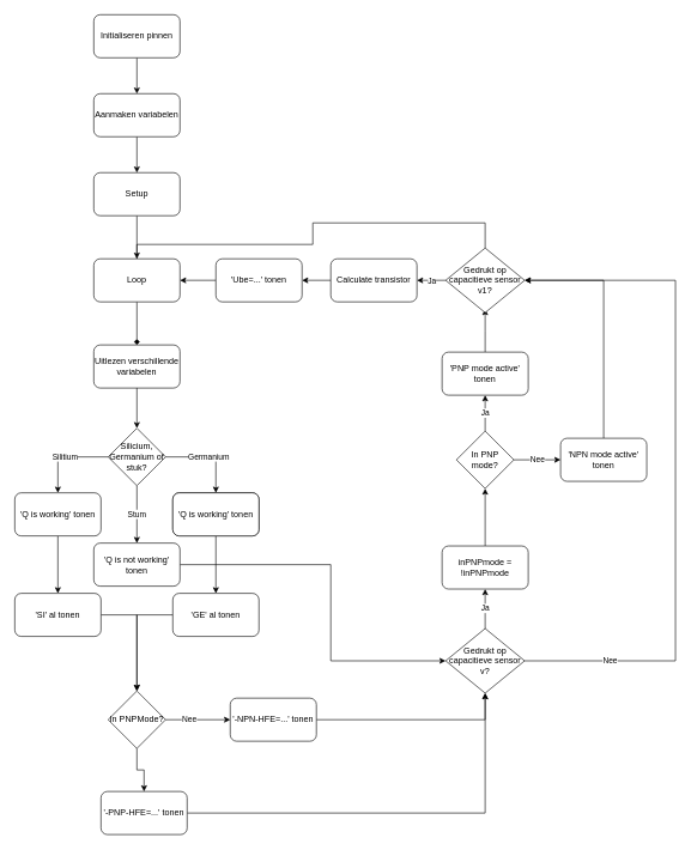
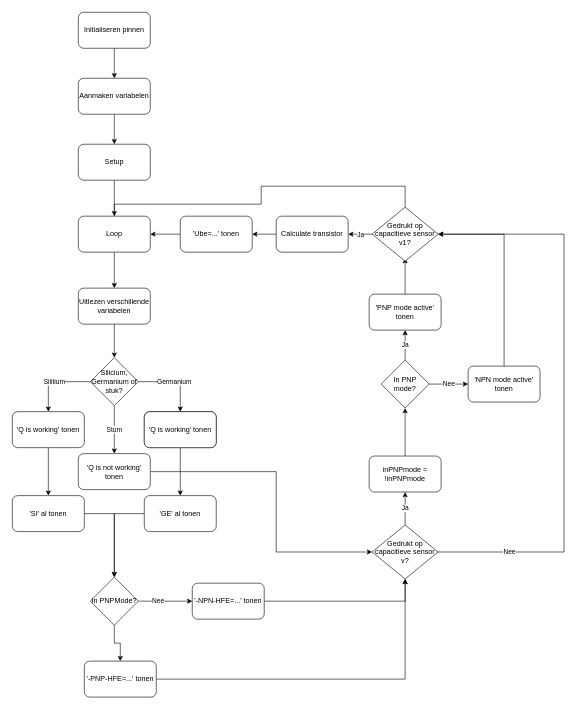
  <mxCell id="0" />
  <mxCell id="1" parent="0" />
  <mxCell id="2" style="edgeStyle=orthogonalEdgeStyle;rounded=0;orthogonalLoop=1;jettySize=auto;html=1;entryX=0.5;entryY=0;entryDx=0;entryDy=0;" parent="1" source="3" target="5" edge="1"><mxGeometry relative="1" as="geometry" /></mxCell>
  <mxCell id="3" value="Initialiseren pinnen" style="rounded=1;whiteSpace=wrap;html=1;" parent="1" vertex="1"><mxGeometry x="130" y="20" width="120" height="60" as="geometry" /></mxCell>
  <mxCell id="4" style="edgeStyle=orthogonalEdgeStyle;rounded=0;orthogonalLoop=1;jettySize=auto;html=1;" parent="1" source="5" target="7" edge="1"><mxGeometry relative="1" as="geometry" /></mxCell>
  <mxCell id="5" value="Aanmaken variabelen" style="rounded=1;whiteSpace=wrap;html=1;" parent="1" vertex="1"><mxGeometry x="130" y="130" width="120" height="60" as="geometry" /></mxCell>
  <mxCell id="6" style="edgeStyle=orthogonalEdgeStyle;rounded=0;orthogonalLoop=1;jettySize=auto;html=1;entryX=0.5;entryY=0;entryDx=0;entryDy=0;endArrow=none;" parent="1" source="7" target="9" edge="1"><mxGeometry relative="1" as="geometry" /></mxCell>
  <mxCell id="7" value="Setup" style="rounded=1;whiteSpace=wrap;html=1;" parent="1" vertex="1"><mxGeometry x="130" y="240" width="120" height="60" as="geometry" /></mxCell>
- <mxCell id="8" style="edgeStyle=orthogonalEdgeStyle;rounded=0;orthogonalLoop=1;jettySize=auto;html=1;entryX=0.5;entryY=0;entryDx=0;entryDy=0;endArrow=diamond;" parent="1" source="9" target="11" edge="1"><mxGeometry relative="1" as="geometry" /></mxCell>
+ <mxCell id="8" style="edgeStyle=orthogonalEdgeStyle;rounded=0;orthogonalLoop=1;jettySize=auto;html=1;entryX=0.5;entryY=0;entryDx=0;entryDy=0;" parent="1" source="9" target="11" edge="1"><mxGeometry relative="1" as="geometry" /></mxCell>
  <mxCell id="9" value="Loop" style="rounded=1;whiteSpace=wrap;html=1;" parent="1" vertex="1"><mxGeometry x="130" y="360" width="120" height="60" as="geometry" /></mxCell>
  <mxCell id="10" style="edgeStyle=orthogonalEdgeStyle;rounded=0;orthogonalLoop=1;jettySize=auto;html=1;" edge="1" parent="1" source="11" target="43"><mxGeometry relative="1" as="geometry" /></mxCell>
  <mxCell id="11" value="Uitlezen verschillende variabelen" style="rounded=1;whiteSpace=wrap;html=1;" parent="1" vertex="1"><mxGeometry x="130" y="480" width="120" height="60" as="geometry" /></mxCell>
  <mxCell id="12" style="edgeStyle=orthogonalEdgeStyle;rounded=0;orthogonalLoop=1;jettySize=auto;html=1;" parent="1" source="15" target="19" edge="1"><mxGeometry relative="1" as="geometry"><mxPoint x="310" y="1002" as="targetPoint" /></mxGeometry></mxCell>
  <mxCell id="13" value="&lt;div&gt;Nee&lt;/div&gt;" style="edgeLabel;html=1;align=center;verticalAlign=middle;resizable=0;points=[];" parent="12" connectable="0" vertex="1"><mxGeometry x="-0.282" y="1" relative="1" as="geometry"><mxPoint as="offset" /></mxGeometry></mxCell>
  <mxCell id="14" style="edgeStyle=orthogonalEdgeStyle;rounded=0;orthogonalLoop=1;jettySize=auto;html=1;" edge="1" parent="1" source="15" target="17"><mxGeometry relative="1" as="geometry" /></mxCell>
  <mxCell id="15" value="In PNPMode?" style="rhombus;whiteSpace=wrap;html=1;" parent="1" vertex="1"><mxGeometry x="150" y="962" width="80" height="80" as="geometry" /></mxCell>
  <mxCell id="16" style="edgeStyle=orthogonalEdgeStyle;rounded=0;orthogonalLoop=1;jettySize=auto;html=1;entryX=0.5;entryY=1;entryDx=0;entryDy=0;" parent="1" source="17" target="22" edge="1"><mxGeometry relative="1" as="geometry" /></mxCell>
  <mxCell id="17" value="'-PNP-HFE=...' tonen" style="rounded=1;whiteSpace=wrap;html=1;" parent="1" vertex="1"><mxGeometry x="140" y="1102" width="120" height="60" as="geometry" /></mxCell>
  <mxCell id="18" style="edgeStyle=orthogonalEdgeStyle;rounded=0;orthogonalLoop=1;jettySize=auto;html=1;" parent="1" source="19" target="22" edge="1"><mxGeometry relative="1" as="geometry" /></mxCell>
  <mxCell id="19" value="'-NPN-HFE=...' tonen" style="rounded=1;whiteSpace=wrap;html=1;" parent="1" vertex="1"><mxGeometry x="320" y="972" width="120" height="60" as="geometry" /></mxCell>
  <mxCell id="20" value="Ja" style="edgeStyle=orthogonalEdgeStyle;rounded=0;orthogonalLoop=1;jettySize=auto;html=1;entryX=0.5;entryY=1;entryDx=0;entryDy=0;" parent="1" source="22" target="24" edge="1"><mxGeometry relative="1" as="geometry" /></mxCell>
  <mxCell id="21" value="Nee" style="edgeStyle=orthogonalEdgeStyle;rounded=0;orthogonalLoop=1;jettySize=auto;html=1;entryX=1;entryY=0.5;entryDx=0;entryDy=0;" parent="1" source="22" target="35" edge="1"><mxGeometry x="-0.749" relative="1" as="geometry"><mxPoint x="715" y="390" as="targetPoint" /><Array as="points"><mxPoint x="940" y="920" /><mxPoint x="940" y="390" /></Array><mxPoint as="offset" /></mxGeometry></mxCell>
  <mxCell id="22" value="Gedrukt op capacitieve sensor v?" style="rhombus;whiteSpace=wrap;html=1;" parent="1" vertex="1"><mxGeometry x="620" y="875" width="110" height="90" as="geometry" /></mxCell>
  <mxCell id="23" style="edgeStyle=orthogonalEdgeStyle;rounded=0;orthogonalLoop=1;jettySize=auto;html=1;" parent="1" source="24" target="27" edge="1"><mxGeometry relative="1" as="geometry" /></mxCell>
  <mxCell id="24" value="&lt;div&gt;inPNPmode = !inPNPmode&lt;br&gt;&lt;/div&gt;" style="rounded=1;whiteSpace=wrap;html=1;" parent="1" vertex="1"><mxGeometry x="615" y="760" width="120" height="60" as="geometry" /></mxCell>
  <mxCell id="25" value="Ja" style="edgeStyle=orthogonalEdgeStyle;rounded=0;orthogonalLoop=1;jettySize=auto;html=1;entryX=0.5;entryY=1;entryDx=0;entryDy=0;" parent="1" source="27" target="29" edge="1"><mxGeometry relative="1" as="geometry" /></mxCell>
  <mxCell id="26" value="Nee" style="edgeStyle=orthogonalEdgeStyle;rounded=0;orthogonalLoop=1;jettySize=auto;html=1;entryX=0;entryY=0.5;entryDx=0;entryDy=0;" parent="1" source="27" target="31" edge="1"><mxGeometry relative="1" as="geometry" /></mxCell>
  <mxCell id="27" value="&lt;div&gt;In PNP &lt;br&gt;&lt;/div&gt;&lt;div&gt;mode?&lt;/div&gt;" style="rhombus;whiteSpace=wrap;html=1;" parent="1" vertex="1"><mxGeometry x="635" y="600" width="80" height="80" as="geometry" /></mxCell>
  <mxCell id="28" style="edgeStyle=orthogonalEdgeStyle;rounded=0;orthogonalLoop=1;jettySize=auto;html=1;" parent="1" source="29" edge="1"><mxGeometry relative="1" as="geometry"><mxPoint x="675" y="430" as="targetPoint" /></mxGeometry></mxCell>
  <mxCell id="29" value="'PNP mode active' tonen" style="rounded=1;whiteSpace=wrap;html=1;" parent="1" vertex="1"><mxGeometry x="615" y="490" width="120" height="60" as="geometry" /></mxCell>
  <mxCell id="30" style="edgeStyle=orthogonalEdgeStyle;rounded=0;orthogonalLoop=1;jettySize=auto;html=1;entryX=1;entryY=0.5;entryDx=0;entryDy=0;" parent="1" source="31" target="35" edge="1"><mxGeometry relative="1" as="geometry"><mxPoint x="715" y="390" as="targetPoint" /><Array as="points"><mxPoint x="840" y="390" /></Array></mxGeometry></mxCell>
  <mxCell id="31" value="'NPN mode active' tonen" style="rounded=1;whiteSpace=wrap;html=1;" parent="1" vertex="1"><mxGeometry x="780" y="610" width="120" height="60" as="geometry" /></mxCell>
  <mxCell id="32" style="edgeStyle=orthogonalEdgeStyle;rounded=0;orthogonalLoop=1;jettySize=auto;html=1;entryX=1;entryY=0.5;entryDx=0;entryDy=0;" parent="1" source="35" target="37" edge="1"><mxGeometry relative="1" as="geometry" /></mxCell>
  <mxCell id="33" value="Ja" style="edgeLabel;html=1;align=center;verticalAlign=middle;resizable=0;points=[];" parent="32" connectable="0" vertex="1"><mxGeometry x="-0.647" relative="1" as="geometry"><mxPoint x="-13" as="offset" /></mxGeometry></mxCell>
  <mxCell id="34" style="edgeStyle=orthogonalEdgeStyle;rounded=0;orthogonalLoop=1;jettySize=auto;html=1;entryX=0.5;entryY=0;entryDx=0;entryDy=0;" parent="1" source="35" target="9" edge="1"><mxGeometry relative="1" as="geometry"><Array as="points"><mxPoint x="675" y="310" /><mxPoint x="435" y="310" /><mxPoint x="435" y="340" /><mxPoint x="190" y="340" /></Array></mxGeometry></mxCell>
  <mxCell id="35" value="Gedrukt op capacitieve sensor v1?" style="rhombus;whiteSpace=wrap;html=1;" parent="1" vertex="1"><mxGeometry x="620" y="345" width="110" height="90" as="geometry" /></mxCell>
  <mxCell id="36" style="edgeStyle=orthogonalEdgeStyle;rounded=0;orthogonalLoop=1;jettySize=auto;html=1;entryX=1;entryY=0.5;entryDx=0;entryDy=0;" parent="1" source="37" target="39" edge="1"><mxGeometry relative="1" as="geometry" /></mxCell>
  <mxCell id="37" value="Calculate transistor" style="rounded=1;whiteSpace=wrap;html=1;" parent="1" vertex="1"><mxGeometry x="460" y="360" width="120" height="60" as="geometry" /></mxCell>
  <mxCell id="38" style="edgeStyle=orthogonalEdgeStyle;rounded=0;orthogonalLoop=1;jettySize=auto;html=1;entryX=1;entryY=0.5;entryDx=0;entryDy=0;" parent="1" source="39" target="9" edge="1"><mxGeometry relative="1" as="geometry" /></mxCell>
  <mxCell id="39" value="'Ube=...' tonen" style="rounded=1;whiteSpace=wrap;html=1;" parent="1" vertex="1"><mxGeometry x="300" y="360" width="120" height="60" as="geometry" /></mxCell>
  <mxCell id="40" value="Germanium" style="edgeStyle=orthogonalEdgeStyle;rounded=0;orthogonalLoop=1;jettySize=auto;html=1;" edge="1" parent="1" source="43" target="46"><mxGeometry relative="1" as="geometry" /></mxCell>
  <mxCell id="41" value="Silitium" style="edgeStyle=orthogonalEdgeStyle;rounded=0;orthogonalLoop=1;jettySize=auto;html=1;" edge="1" parent="1" source="43" target="45"><mxGeometry relative="1" as="geometry" /></mxCell>
  <mxCell id="42" value="Stum" style="edgeStyle=orthogonalEdgeStyle;rounded=0;orthogonalLoop=1;jettySize=auto;html=1;" edge="1" parent="1" source="43" target="50"><mxGeometry relative="1" as="geometry" /></mxCell>
  <mxCell id="43" value="Silicium, Germanium of stuk?" style="rhombus;whiteSpace=wrap;html=1;" vertex="1" parent="1"><mxGeometry x="150" y="596" width="80" height="80" as="geometry" /></mxCell>
  <mxCell id="44" value="" style="edgeStyle=orthogonalEdgeStyle;rounded=0;orthogonalLoop=1;jettySize=auto;html=1;" edge="1" parent="1" source="45" target="52"><mxGeometry relative="1" as="geometry" /></mxCell>
  <mxCell id="45" value="'Q is working' tonen" style="rounded=1;whiteSpace=wrap;html=1;" vertex="1" parent="1"><mxGeometry x="20" y="686" width="120" height="60" as="geometry" /></mxCell>
  <mxCell id="46" value="'Q is not working' tonen" style="rounded=1;whiteSpace=wrap;html=1;" vertex="1" parent="1"><mxGeometry x="240" y="686" width="120" height="60" as="geometry" /></mxCell>
  <mxCell id="47" value="" style="edgeStyle=orthogonalEdgeStyle;rounded=0;orthogonalLoop=1;jettySize=auto;html=1;" edge="1" parent="1" source="48" target="54"><mxGeometry relative="1" as="geometry" /></mxCell>
  <mxCell id="48" value="'Q is working' tonen" style="rounded=1;whiteSpace=wrap;html=1;" vertex="1" parent="1"><mxGeometry x="240" y="686" width="120" height="60" as="geometry" /></mxCell>
  <mxCell id="49" style="edgeStyle=orthogonalEdgeStyle;rounded=0;orthogonalLoop=1;jettySize=auto;html=1;entryX=0;entryY=0.5;entryDx=0;entryDy=0;exitX=1;exitY=0.5;exitDx=0;exitDy=0;" edge="1" parent="1" source="50" target="22"><mxGeometry relative="1" as="geometry"><Array as="points"><mxPoint x="460" y="786" /><mxPoint x="460" y="920" /></Array></mxGeometry></mxCell>
  <mxCell id="50" value="'Q is not working' tonen" style="rounded=1;whiteSpace=wrap;html=1;" vertex="1" parent="1"><mxGeometry x="130" y="756" width="120" height="60" as="geometry" /></mxCell>
  <mxCell id="51" style="edgeStyle=orthogonalEdgeStyle;rounded=0;orthogonalLoop=1;jettySize=auto;html=1;" edge="1" parent="1" source="52" target="15"><mxGeometry relative="1" as="geometry" /></mxCell>
  <mxCell id="52" value="'SI' al tonen" style="rounded=1;whiteSpace=wrap;html=1;" vertex="1" parent="1"><mxGeometry x="20" y="826" width="120" height="60" as="geometry" /></mxCell>
  <mxCell id="53" style="edgeStyle=orthogonalEdgeStyle;rounded=0;orthogonalLoop=1;jettySize=auto;html=1;" edge="1" parent="1" source="54" target="15"><mxGeometry relative="1" as="geometry" /></mxCell>
  <mxCell id="54" value="'GE' al tonen" style="rounded=1;whiteSpace=wrap;html=1;" vertex="1" parent="1"><mxGeometry x="240" y="826" width="120" height="60" as="geometry" /></mxCell>
